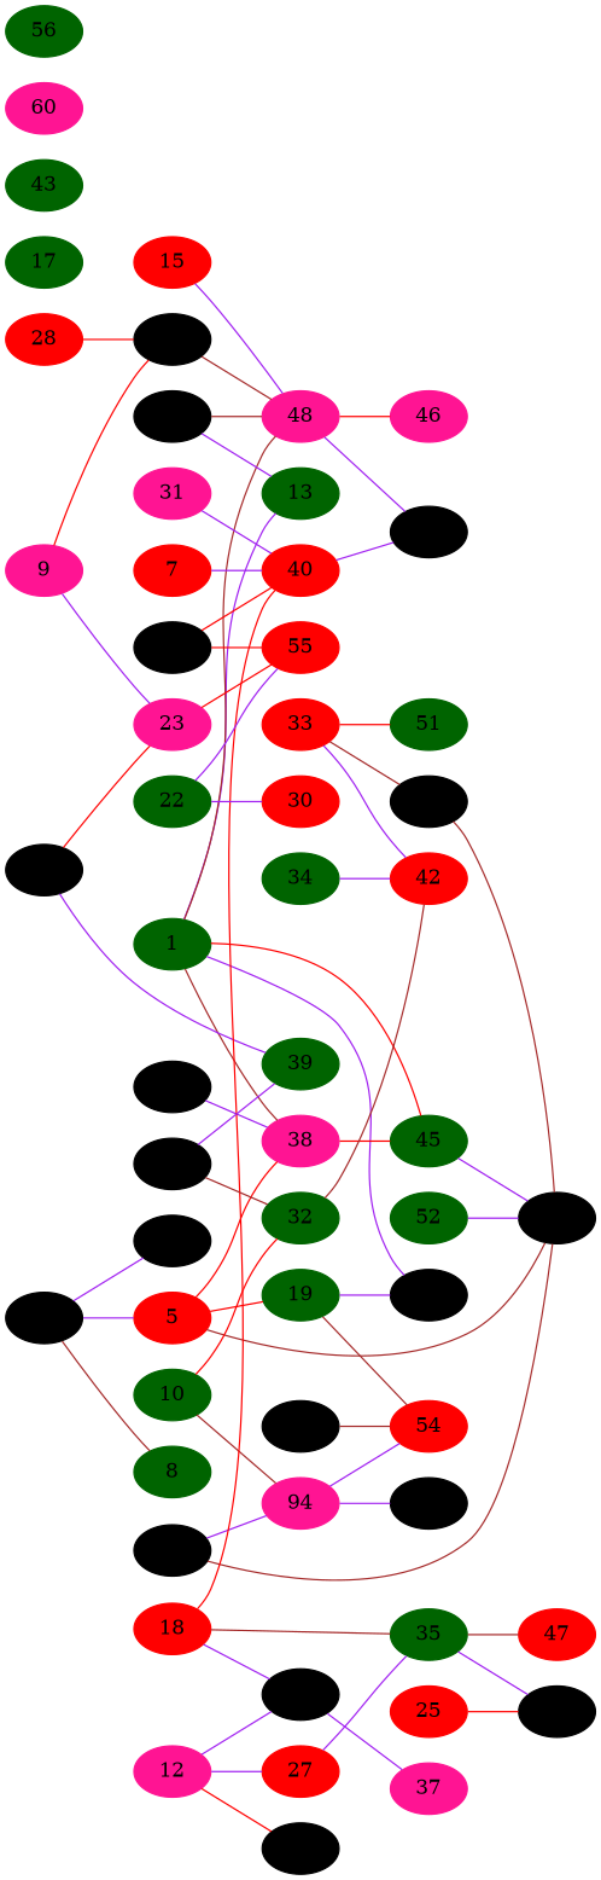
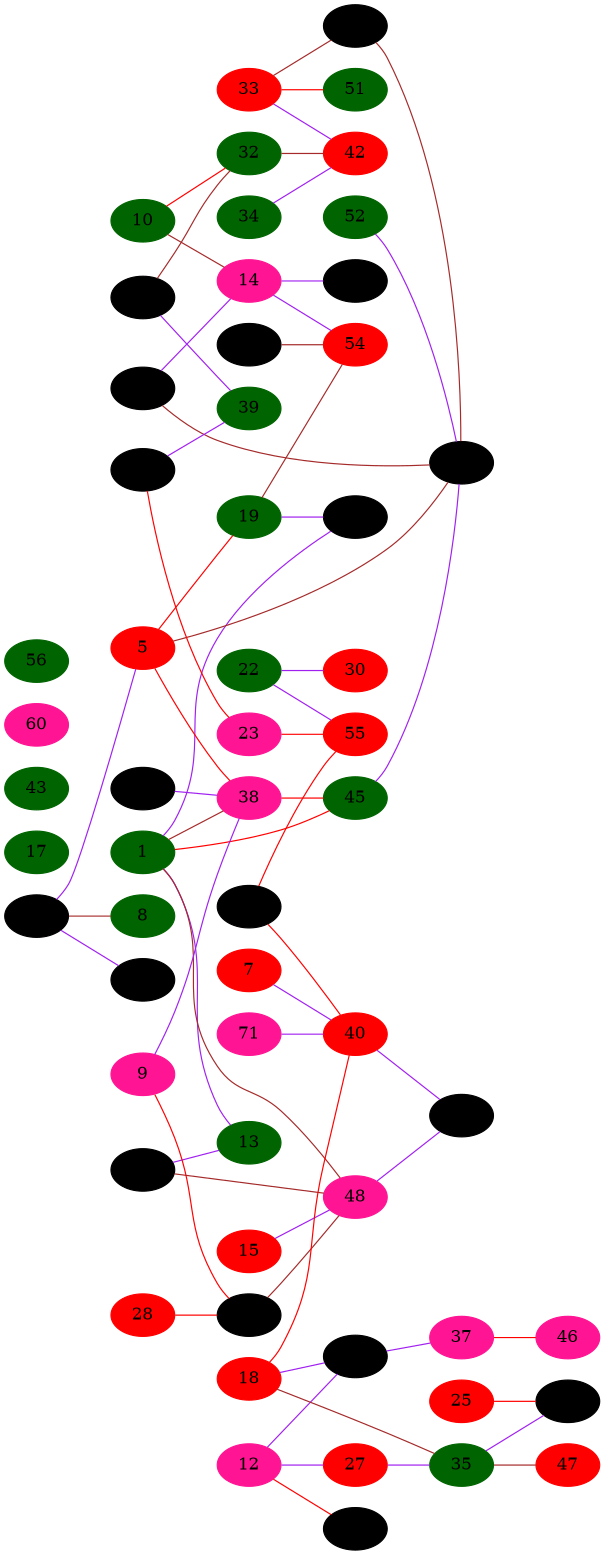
  graph {
    rankdir=LR
    node [color=black style=filled]
    edge [color=purple]
    1 [color=darkgreen]
    13 [color=darkgreen]
    38 [color=deeppink]
    45 [color=darkgreen]
    48 [color=deeppink]
    58
    53
    57
    40 [color=red]
    2
    55 [color=red]
    5 [color=red]
    3
    8 [color=darkgreen]
    24
    19 [color=darkgreen]
-   14 [color=deeppink label=94]
+   14 [color=deeppink]
    4
    54 [color=red]
    59
    6
    7 [color=red]
    9 [color=deeppink]
    23 [color=deeppink]
    44
    10 [color=darkgreen]
    32 [color=darkgreen]
    42 [color=red]
    11
    39 [color=darkgreen]
    12 [color=deeppink]
    26
    27 [color=red]
    41
    37 [color=deeppink]
    35 [color=darkgreen]
    15 [color=red]
    16
    17 [color=darkgreen]
    18 [color=red]
    36
    47 [color=red]
    20
    22 [color=darkgreen]
    30 [color=red]
    25 [color=red]
    46 [color=deeppink]
    28 [color=red]
    29
-   31 [color=deeppink]
+   31 [color=deeppink label=71]
    33 [color=red]
    49
    51 [color=darkgreen]
    34 [color=darkgreen]
    43 [color=darkgreen]
    n56 [color=deeppink label=60]
    52 [color=darkgreen]
    56 [color=darkgreen]
    1 -- 13
    1 -- 38 [color=brown]
    1 -- 45 [color=red]
    1 -- 48 [color=brown]
    1 -- 58
    38 -- 45 [color=red]
    45 -- 53
    48 -- 57
    40 -- 57
    2 -- 40 [color=red]
    2 -- 55 [color=red]
    5 -- 38 [color=red]
    5 -- 53 [color=brown]
    5 -- 19 [color=red]
    3 -- 5
    3 -- 8 [color=brown]
    3 -- 24
    19 -- 58
    19 -- 54 [color=brown]
    14 -- 54
    14 -- 59
    4 -- 53 [color=brown]
    4 -- 14
    6 -- 13
    6 -- 48 [color=brown]
    7 -- 40
-   9 -- 23
+   9 -- 38
    9 -- 44 [color=red]
    23 -- 55 [color=red]
    44 -- 48 [color=brown]
    10 -- 14 [color=brown]
    10 -- 32 [color=red]
    32 -- 42 [color=brown]
    11 -- 23 [color=red]
    11 -- 39
    12 -- 26
    12 -- 27
    12 -- 41 [color=red]
    26 -- 37
    27 -- 35
-   48 -- 46 [color=red]
+   37 -- 46 [color=red]
    35 -- 36
    35 -- 47 [color=brown]
    15 -- 48
    16 -- 38
    18 -- 40 [color=red]
    18 -- 26
    18 -- 35 [color=brown]
    20 -- 54 [color=brown]
    22 -- 55
    22 -- 30
    25 -- 36 [color=red]
    28 -- 44 [color=red]
    29 -- 32 [color=brown]
    29 -- 39
    31 -- 40
    33 -- 42
    33 -- 49 [color=brown]
    33 -- 51 [color=red]
    49 -- 53 [color=brown]
    34 -- 42
    52 -- 53
  }
